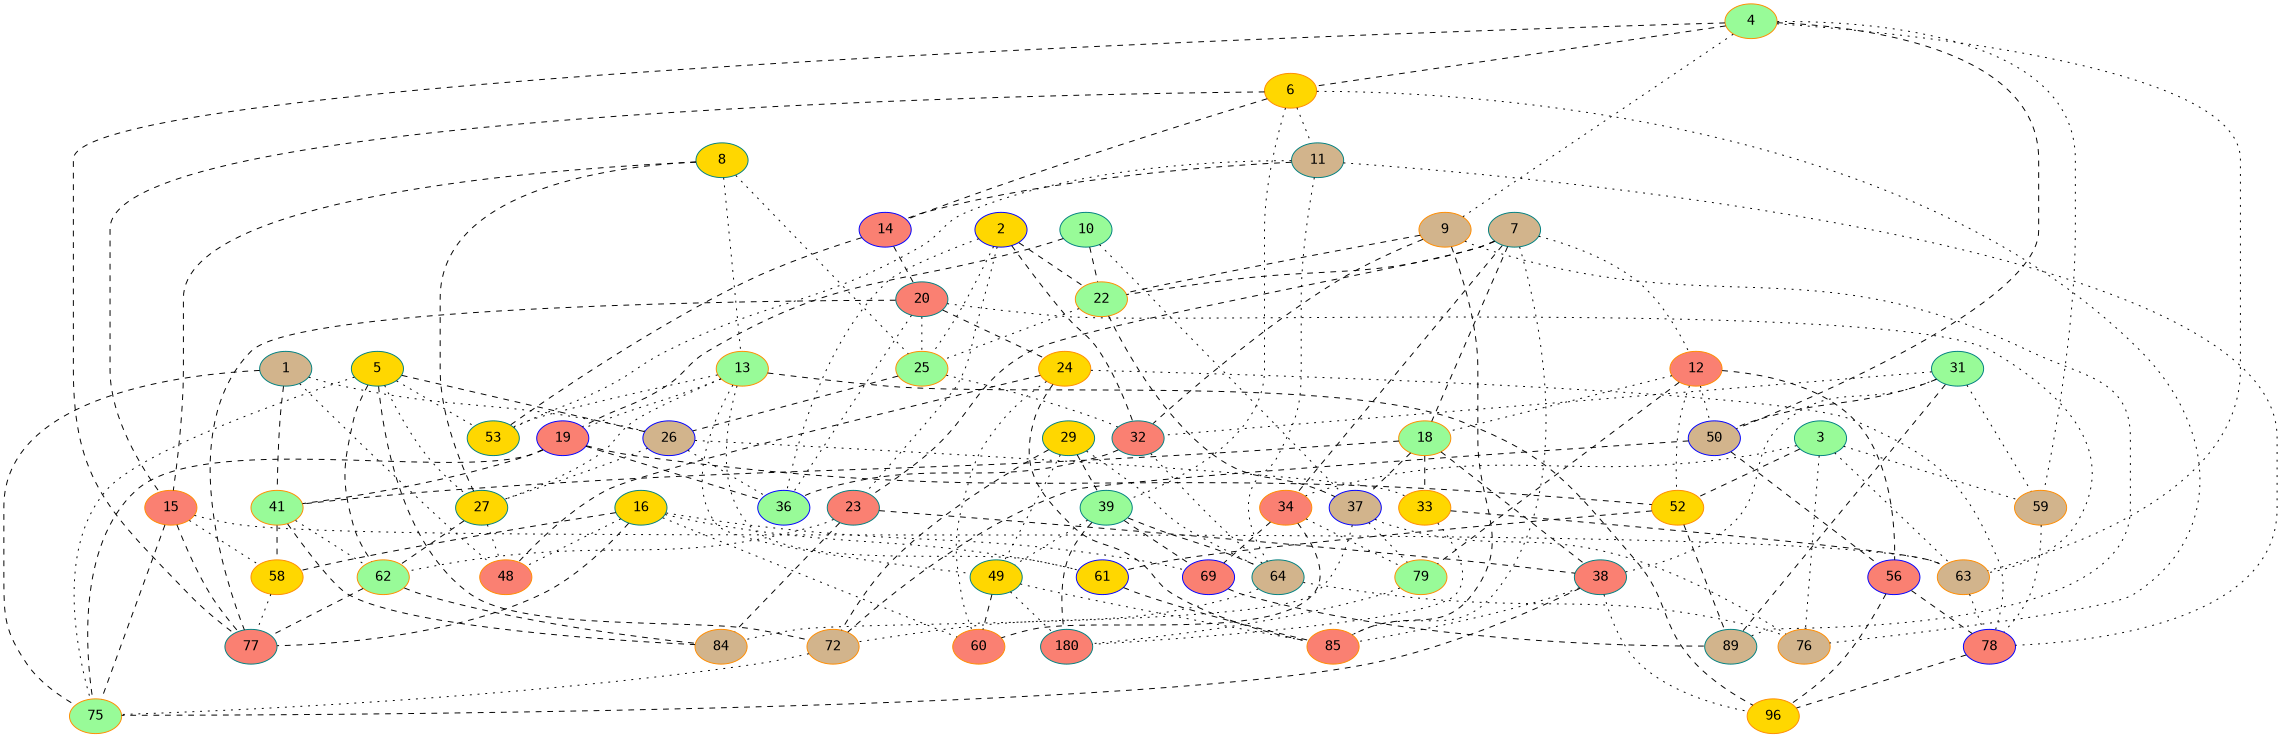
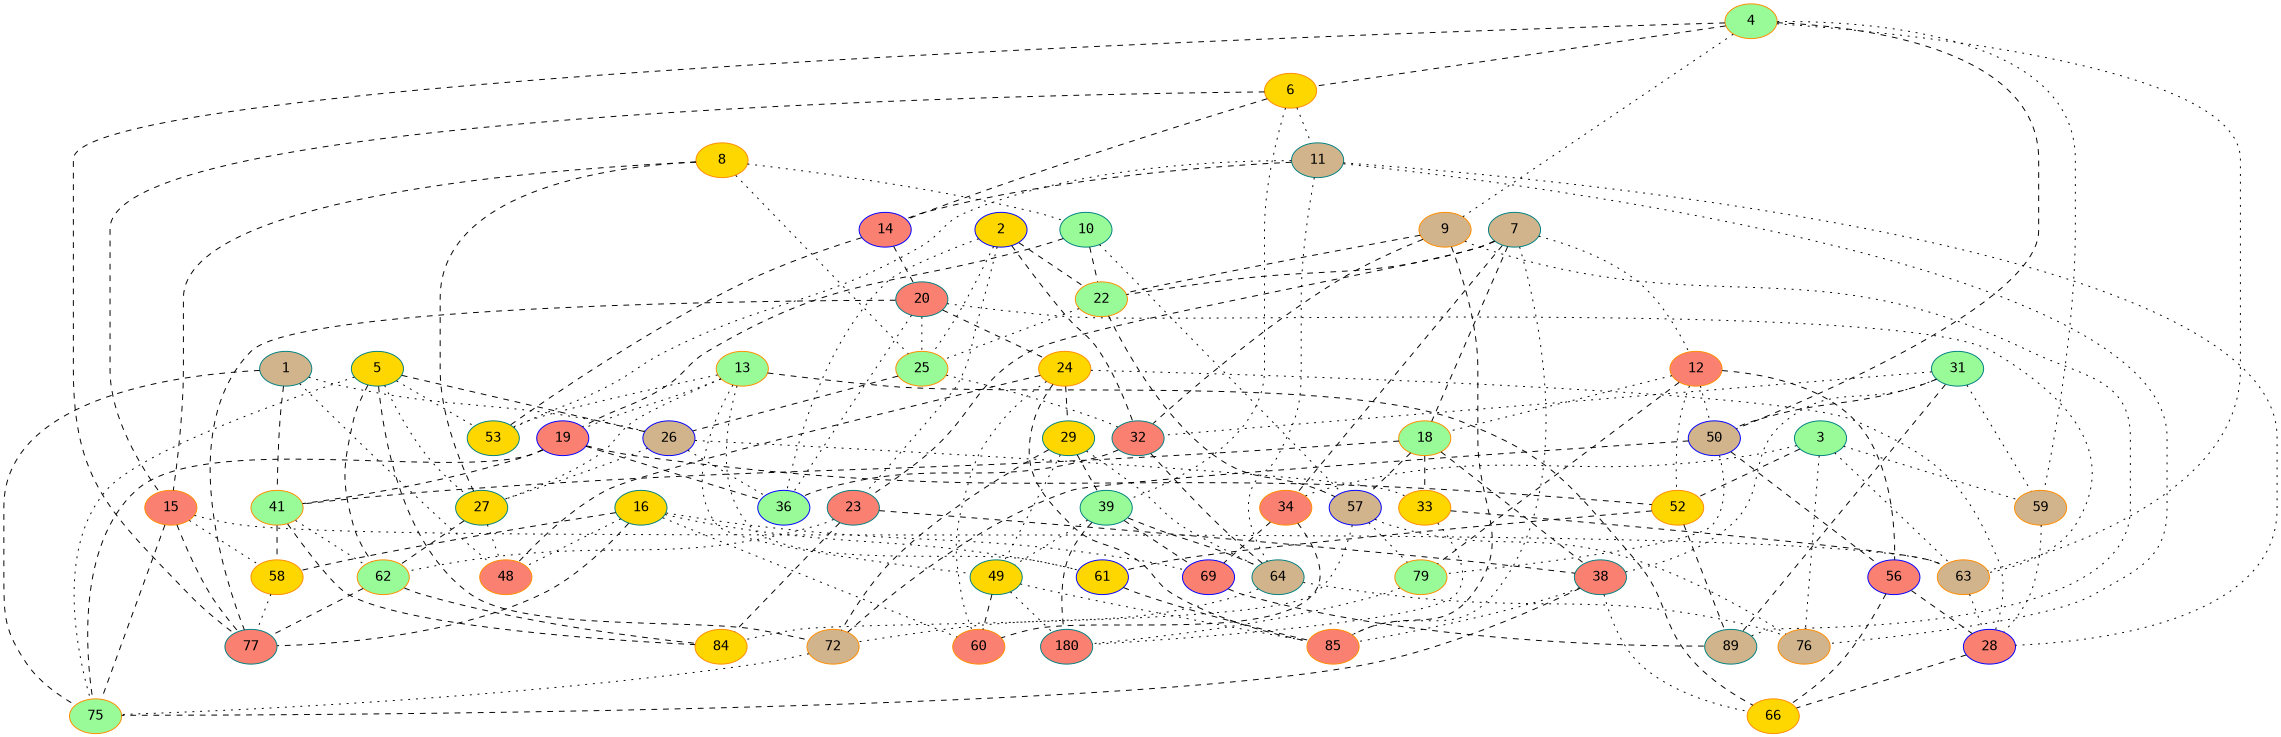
  graph {
    fontname="DejaVu Sans Mono"
    node [color=darkorange fillcolor=salmon fontname="DejaVu Sans Mono" style=filled]
    edge [fontname="DejaVu Sans Mono" style=dashed]
    26 [color=blue fillcolor=tan super="+98"]
    36 [color=blue fillcolor=palegreen super="+47"]
    27 [color=teal fillcolor=gold super="+30"]
    33 [fillcolor=gold]
    1 [color=teal fillcolor=tan]
    41 [fillcolor=palegreen super="+70"]
    48
    75 [fillcolor=palegreen super="+97"]
    62 [fillcolor=palegreen super="+83"]
    58 [fillcolor=gold]
-   84 [fillcolor=tan]
+   84 [fillcolor=gold]
    2 [color=blue fillcolor=gold super="+81"]
    22 [fillcolor=palegreen super="+42"]
    23 [color=teal super="+40"]
    25 [fillcolor=palegreen super="+87"]
    32 [color=teal super="+55"]
-   57 [color=blue fillcolor=tan super="+80" label=37]
+   57 [color=blue fillcolor=tan super="+80"]
    38 [color=teal super="+67"]
    64 [color=teal fillcolor=tan super="+68"]
    3 [color=teal fillcolor=palegreen super="+17"]
    34
    52 [fillcolor=gold super="+73"]
    59 [fillcolor=tan]
    63 [fillcolor=tan super="+92"]
    76 [fillcolor=tan]
    60
    69 [color=blue]
    89 [color=teal fillcolor=tan]
    61 [color=blue fillcolor=gold]
-   78 [color=blue super="+93"]
+   78 [color=blue super="+93" label=28]
    4 [fillcolor=palegreen super="+35"]
    6 [fillcolor=gold super="+74"]
    9 [fillcolor=tan super="+86"]
    50 [color=blue fillcolor=tan super="+51"]
    77 [color=teal super="+90"]
    11 [color=teal fillcolor=tan super="+54"]
    14 [color=blue]
    15 [super="+94"]
    39 [color=teal fillcolor=palegreen super="+66"]
    85 [super="+91"]
    72 [fillcolor=tan super="+82"]
    56 [color=blue]
    79 [fillcolor=palegreen]
    5 [color=teal fillcolor=gold super="+44"]
    53 [color=teal fillcolor=gold]
    20 [color=teal super="+45"]
    31 [color=teal fillcolor=palegreen super="+71"]
    49 [color=teal fillcolor=gold super="+88"]
    n49 [color=teal label=180]
    7 [color=teal fillcolor=tan super="+99"]
    12 [super="+37"]
    18 [fillcolor=palegreen super="+28"]
-   8 [color=teal fillcolor=gold]
+   8 [fillcolor=gold]
    10 [color=teal fillcolor=palegreen]
    19 [color=blue super="+95"]
-   96 [fillcolor=gold]
+   96 [fillcolor=gold label=66]
    13 [fillcolor=palegreen super="+46"]
    24 [fillcolor=gold super="+43"]
    16 [color=teal fillcolor=gold super="+21"]
    29 [color=teal fillcolor=gold super="+65"]
    26 -- 36 [style=dotted]
    26 -- 27 [style=dotted]
    26 -- 33 [style=dotted]
    27 -- 48 [style=dotted]
    27 -- 62
    33 -- 63
    33 -- n49 [style=dotted]
    1 -- 26 [style=dotted]
    1 -- 41
    1 -- 48 [style=dotted]
    1 -- 75
    41 -- 62 [style=dotted]
    41 -- 58
    41 -- 84
    62 -- 84
    62 -- 77
    58 -- 77 [style=dotted]
    2 -- 36 [style=dotted weight=2]
    2 -- 22
    2 -- 23 [style=dotted]
    2 -- 25 [style=dotted]
    2 -- 32
    22 -- 25 [style=dotted]
    22 -- 57
    23 -- 62 [style=dotted]
    23 -- 84
    23 -- 38
    25 -- 26
    25 -- 32 [style=dotted]
    32 -- 36
-   32 -- 64 [style=dotted]
+   32 -- 64
    57 -- 84 [style=dotted]
    57 -- 76 [style=dotted]
    57 -- 79 [style=dotted]
    38 -- 75
    38 -- 85 [style=dotted]
    38 -- 96 [style=dotted]
    64 -- 76 [style=dotted]
    64 -- 72 [style=dotted]
    3 -- 34 [style=dotted]
    3 -- 52 [weight=2]
    3 -- 59 [style=dotted]
    3 -- 63 [style=dotted]
    3 -- 76 [style=dotted]
    34 -- 60
    34 -- 69
    52 -- 89
    52 -- 61
    59 -- 78 [style=dotted]
    63 -- 78 [style=dotted]
    69 -- 89
    61 -- 85
    78 -- 96
    4 -- 59 [style=dotted]
    4 -- 63 [style=dotted]
    4 -- 6
    4 -- 9 [style=dotted]
    4 -- 50
    4 -- 77
    6 -- 11 [style=dotted]
    6 -- 14
    6 -- 15
    6 -- 39 [style=dotted]
    9 -- 22
    9 -- 32
    9 -- 89 [style=dotted]
    9 -- 85
    50 -- 72
    50 -- 56
-   34 -- 79 [style=dotted]
+   50 -- 79 [style=dotted]
    11 -- 64 [style=dotted]
-   6 -- 76 [style=dotted]
+   11 -- 76 [style=dotted]
    11 -- 78 [style=dotted]
    11 -- 14
    11 -- 53 [style=dotted]
    14 -- 53
    14 -- 20
    15 -- 75
    15 -- 58 [style=dotted]
    15 -- 63 [style=dotted]
    15 -- 77
    39 -- 64
    39 -- 69
    39 -- 49 [style=dotted]
    39 -- n49
    72 -- 75 [style=dotted]
    56 -- 78
    56 -- 96
    79 -- n49 [style=dotted]
    5 -- 26
    5 -- 27 [style=dotted]
    5 -- 75 [style=dotted]
    5 -- 62
    5 -- 72
    5 -- 53 [style=dotted]
    20 -- 36 [style=dotted]
    20 -- 25 [style=dotted]
    20 -- 63 [style=dotted]
    20 -- 77
    20 -- 24
    31 -- 32 [style=dotted]
    31 -- 38 [style=dotted]
    31 -- 59 [style=dotted]
    31 -- 89
    31 -- 50
    49 -- 60
    49 -- 85 [style=dotted]
    49 -- n49 [style=dotted]
    7 -- 22
    7 -- 23
    7 -- 34
    7 -- 85 [style=dotted]
    7 -- 12 [style=dotted]
    7 -- 18
    12 -- 52 [style=dotted]
    12 -- 50 [style=dotted]
    12 -- 56
    12 -- 79
    12 -- 18 [style=dotted]
    18 -- 33
    18 -- 41
    18 -- 57
    18 -- 38
    8 -- 27
    8 -- 25 [style=dotted]
    8 -- 15
-   8 -- 13 [style=dotted]
+   8 -- 10 [style=dotted]
    10 -- 22
    10 -- 57 [style=dotted]
    10 -- 19
    19 -- 36
    19 -- 41
    19 -- 75
    19 -- 52
    13 -- 27 [style=dotted]
    13 -- 61 [style=dotted]
    13 -- 53 [style=dotted]
    13 -- 49 [style=dotted]
    13 -- 19 [style=dotted]
    13 -- 96
    24 -- 48
    24 -- 60 [style=dotted]
    24 -- 78 [style=dotted]
    24 -- 85
+   24 -- 29
    16 -- 48 [style=dotted]
    16 -- 58
    16 -- 60 [style=dotted]
    16 -- 69 [style=dotted]
    16 -- 61 [style=dotted]
    16 -- 77
    29 -- 64 [style=dotted]
    29 -- 39
    29 -- 72 [weight=2]
    29 -- 49 [style=dotted]
  }
